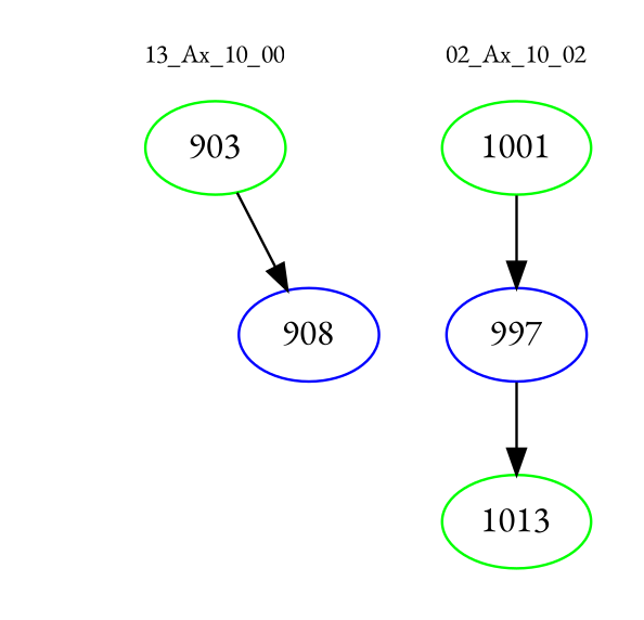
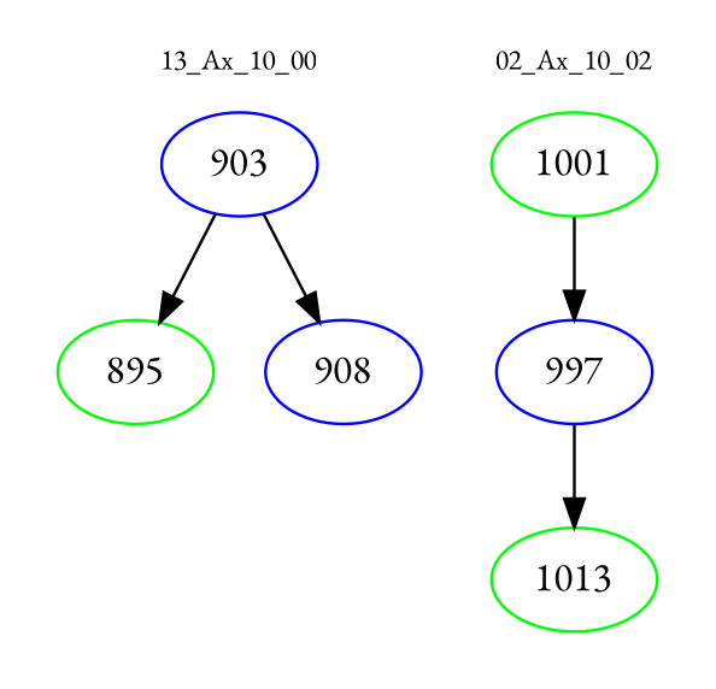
  digraph {
    fontname="EB Garamond"
    node [color=blue fontname="EB Garamond"]
    edge [color=black fontname="EB Garamond"]
-   n1 [color=green label=903]
+   n1 [label=903]
+   n2 [color=green label=895]
    n3 [label=908]
    n4 [color=green label=1001]
    n5 [label=997]
    n6 [color=green label=1013]
    subgraph cluster_1 {
      color=white
      fontsize=10
      label="13_Ax_10_00"
      n1
+     n2
      n3
    }
    subgraph cluster_2 {
      color=white
      fontsize=10
      label="02_Ax_10_02"
      n4
      n5
      n6
    }
+   n1 -> n2
    n1 -> n3
    n4 -> n5
    n5 -> n6
  }
